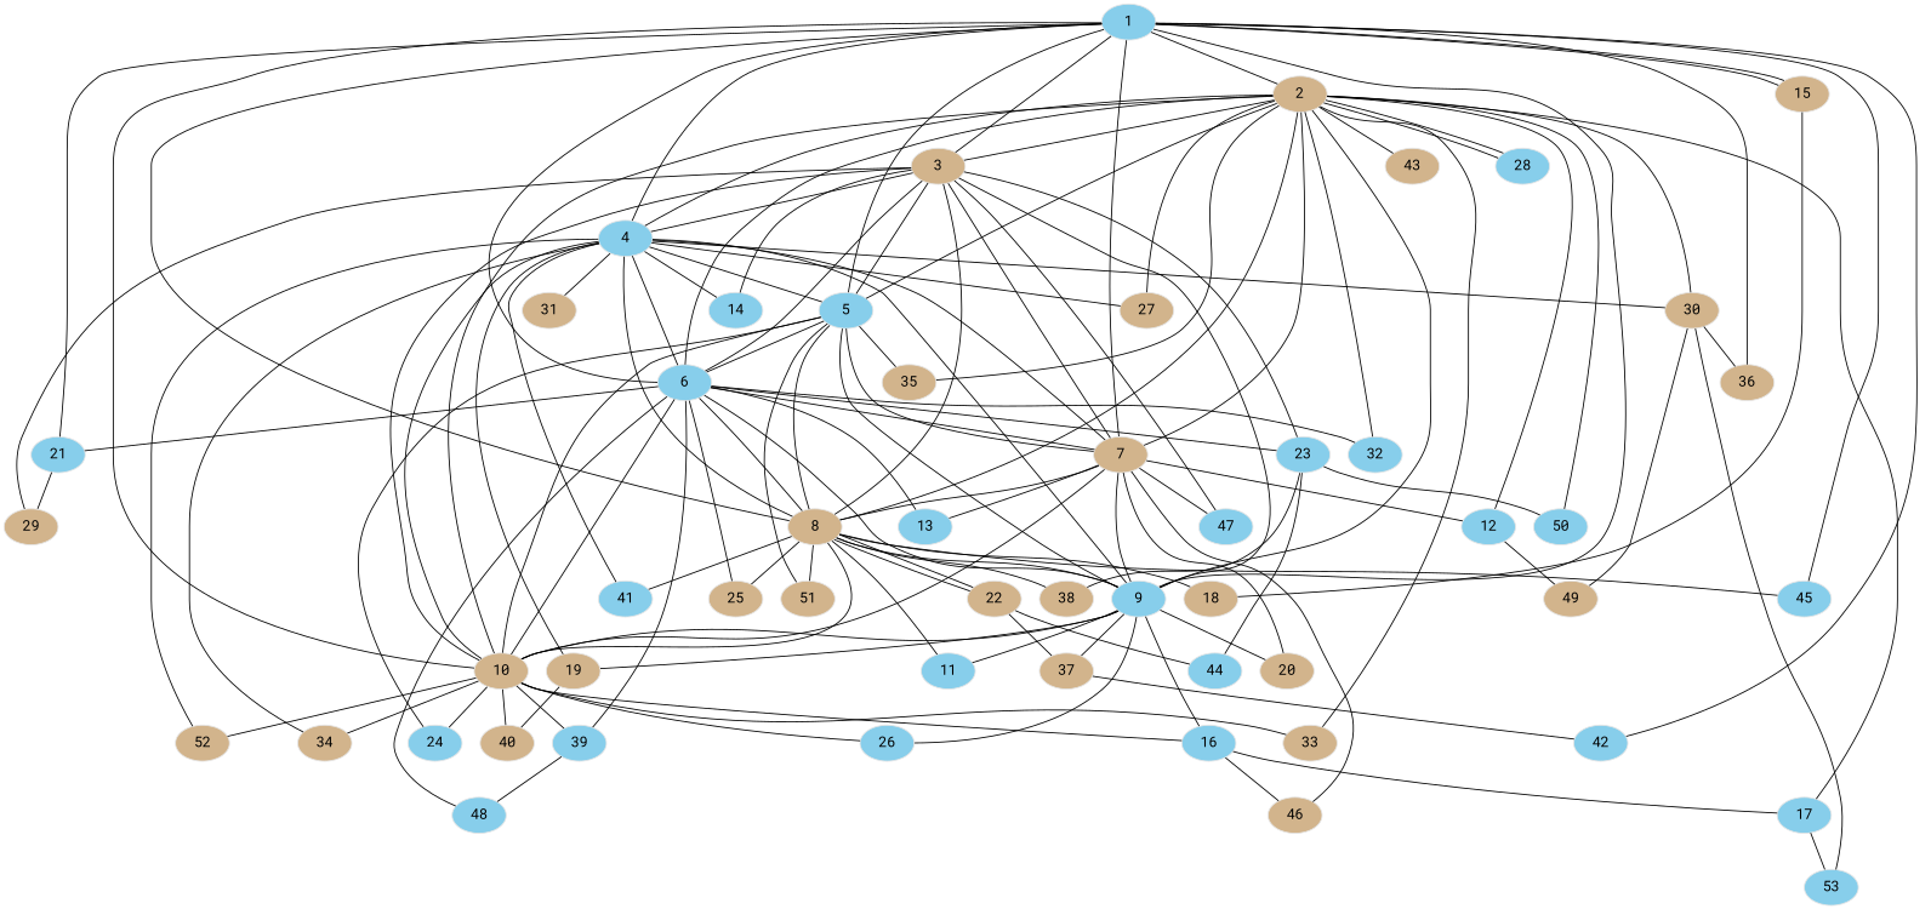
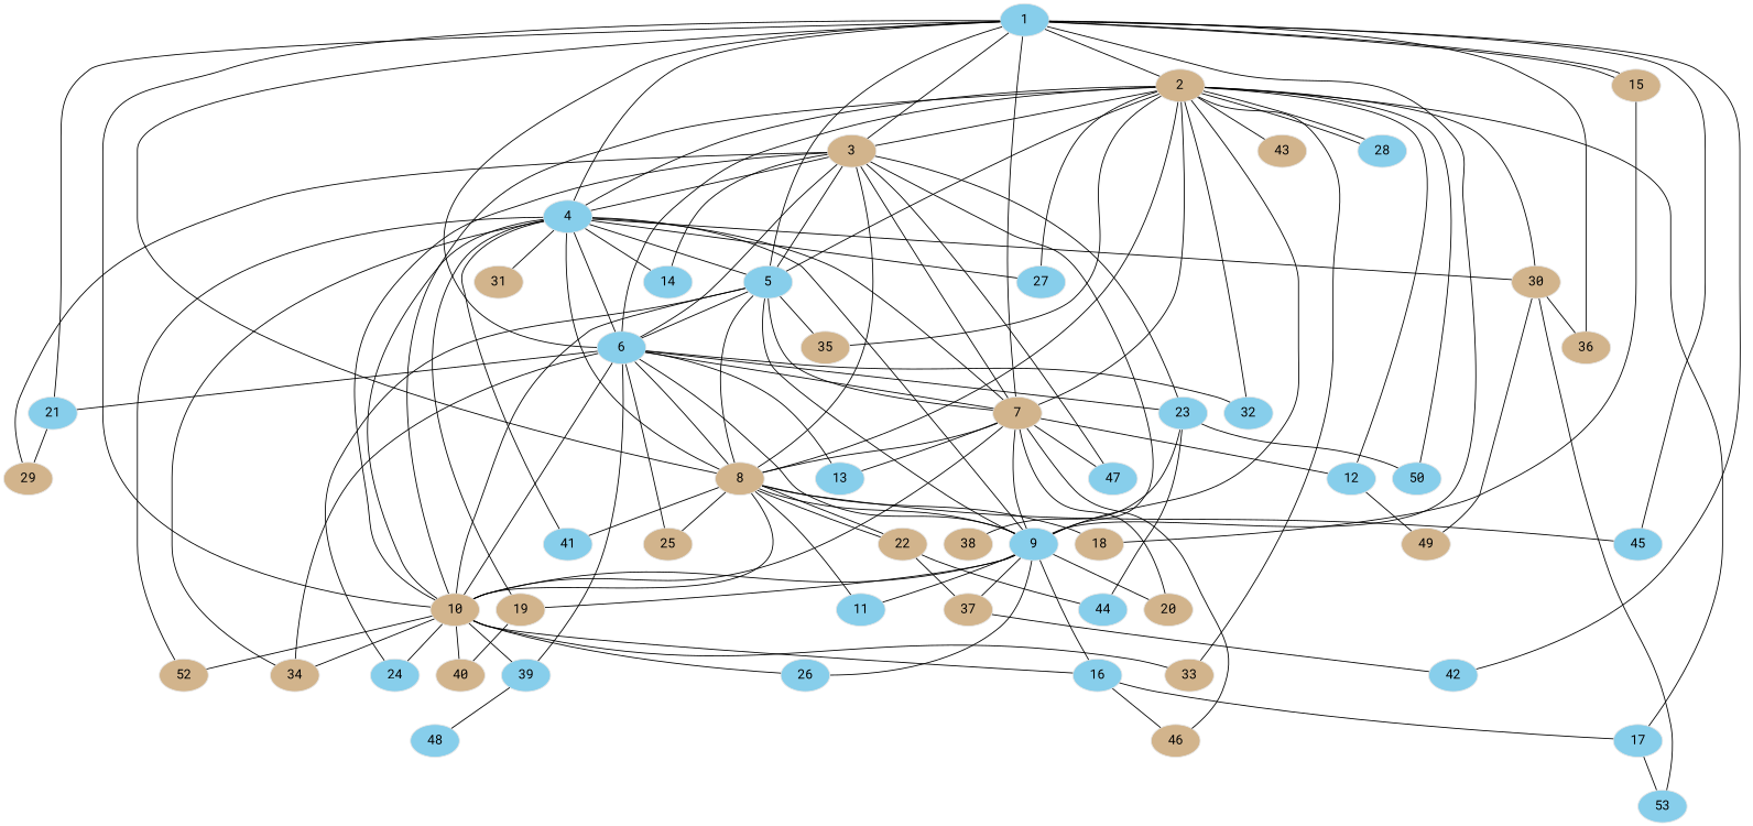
  graph {
    fontname="Roboto Mono"
    node [color=gray90 fillcolor=tan fontname="Roboto Mono" style=filled]
    edge [fontname="Roboto Mono"]
    1 [fillcolor=skyblue]
    2
    3
    4 [fillcolor=skyblue]
    5 [fillcolor=skyblue]
    6 [fillcolor=skyblue]
    7
    8
    9 [fillcolor=skyblue]
    10
    15
    21 [fillcolor=skyblue]
    36
    42 [fillcolor=skyblue]
    45 [fillcolor=skyblue]
    12 [fillcolor=skyblue]
    17 [fillcolor=skyblue]
-   27
+   27 [fillcolor=skyblue]
    28 [fillcolor=skyblue]
    30
    32 [fillcolor=skyblue]
    33
    35
    43
    50 [fillcolor=skyblue]
    14 [fillcolor=skyblue]
    23 [fillcolor=skyblue]
    29
    47 [fillcolor=skyblue]
    19
    31
    34
    41 [fillcolor=skyblue]
    52
    24 [fillcolor=skyblue]
-   51
    13 [fillcolor=skyblue]
    25
    39 [fillcolor=skyblue]
    48 [fillcolor=skyblue]
    20
    46
    11 [fillcolor=skyblue]
    18
    22
    38
    16 [fillcolor=skyblue]
    26 [fillcolor=skyblue]
    37
    40
    49
    53 [fillcolor=skyblue]
    44 [fillcolor=skyblue]
    1 -- 2
    1 -- 3
    1 -- 4
    1 -- 5
    1 -- 6
    1 -- 7
    1 -- 8
    1 -- 9
    1 -- 10
    1 -- 15
    1 -- 15
    1 -- 21
    1 -- 36
    1 -- 42
    1 -- 45
    2 -- 3
    2 -- 4
    2 -- 5
    2 -- 6
    2 -- 7
    2 -- 8
    2 -- 9
    2 -- 10
    2 -- 12
    2 -- 17
    2 -- 27
    2 -- 28
    2 -- 28
    2 -- 30
    2 -- 32
    2 -- 33
    2 -- 35
    2 -- 43
    2 -- 50
    3 -- 4
    3 -- 5
    3 -- 6
    3 -- 7
    3 -- 8
    3 -- 9
    3 -- 10
    3 -- 14
    3 -- 23
    3 -- 29
    3 -- 47
    4 -- 5
    4 -- 6
    4 -- 7
    4 -- 8
    4 -- 9
    4 -- 10
    4 -- 27
    4 -- 30
    4 -- 14
    4 -- 19
    4 -- 31
    4 -- 34
    4 -- 41
    4 -- 52
    5 -- 6
    5 -- 7
    5 -- 8
    5 -- 9
    5 -- 10
    5 -- 35
    5 -- 24
-   5 -- 51
    6 -- 7
    6 -- 8
    6 -- 9
    6 -- 10
    6 -- 21
    6 -- 32
    6 -- 23
    6 -- 13
    6 -- 25
    6 -- 39
-   6 -- 48
+   6 -- 34
    7 -- 8
    7 -- 9
    7 -- 10
    7 -- 12
    7 -- 47
    7 -- 13
    7 -- 20
    7 -- 46
    8 -- 9
    8 -- 10
    8 -- 45
    8 -- 41
-   8 -- 51
    8 -- 25
    8 -- 11
    8 -- 18
    8 -- 22
    8 -- 22
-   8 -- 38
    9 -- 10
    9 -- 19
    9 -- 20
    9 -- 11
    9 -- 16
    9 -- 26
    9 -- 37
    10 -- 33
    10 -- 34
    10 -- 52
    10 -- 24
    10 -- 39
    10 -- 16
    10 -- 26
    10 -- 40
    15 -- 18
    21 -- 29
    12 -- 49
    17 -- 53
    30 -- 36
    30 -- 49
    30 -- 53
    23 -- 50
    23 -- 38
    23 -- 44
    19 -- 40
    39 -- 48
    22 -- 37
    22 -- 44
    16 -- 17
    16 -- 46
    37 -- 42
  }
